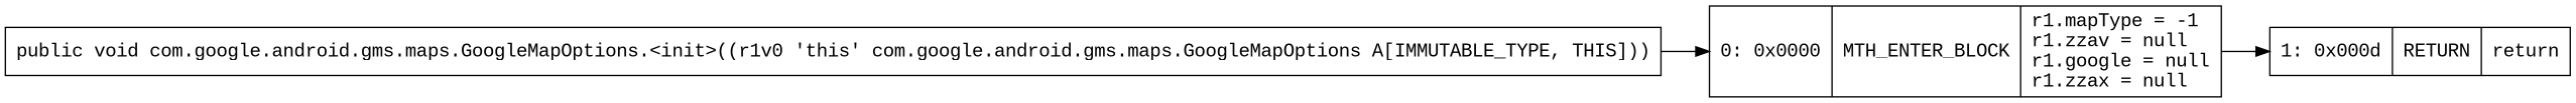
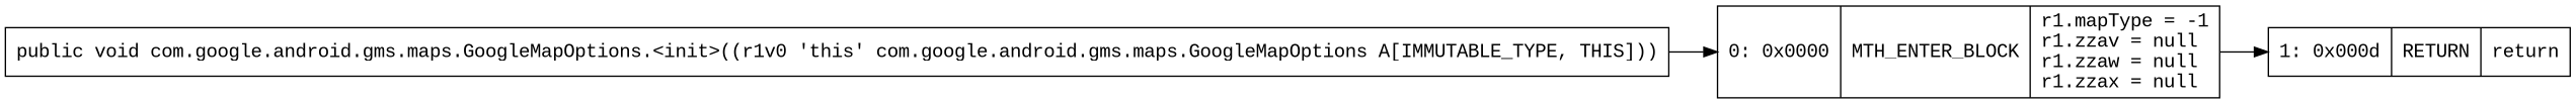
  digraph {
    rankdir=LR
    fontname="Liberation Mono"
    node [shape=record fontname="Liberation Mono"]
    edge [fontname="Liberation Mono"]
-   n1 [label="{0\:\ 0x0000|MTH_ENTER_BLOCK\l|r1.mapType = \-1\lr1.zzav = null\lr1.google = null\lr1.zzax = null\l}"]
+   n1 [label="{0\:\ 0x0000|MTH_ENTER_BLOCK\l|r1.mapType = \-1\lr1.zzav = null\lr1.zzaw = null\lr1.zzax = null\l}"]
    n2 [label="{1\:\ 0x000d|RETURN\l|return\l}"]
    n3 [label="{public void com.google.android.gms.maps.GoogleMapOptions.\<init\>((r1v0 'this' com.google.android.gms.maps.GoogleMapOptions A[IMMUTABLE_TYPE, THIS])) }"]
    n1 -> n2
    n3 -> n1
  }
